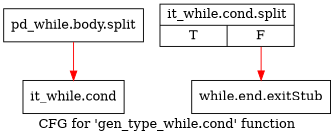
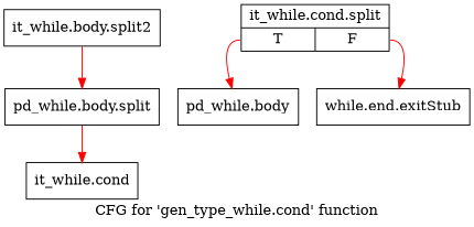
  digraph {
    label="CFG for 'gen_type_while.cond' function"
    node [shape=record]
    edge [color=red]
    n1 [label="{it_while.cond}"]
    n2 [label="{while.end.exitStub}"]
    n3 [label="{it_while.cond.split|{<s0>T|<s1>F}}"]
+   n4 [label="{pd_while.body}"]
+   n5 [label="{it_while.body.split2}"]
    n6 [label="{pd_while.body.split}"]
    n3 -> n2 [tailport=s1]
+   n3 -> n4 [tailport=s0]
+   n5 -> n6
    n6 -> n1
  }
